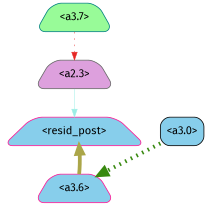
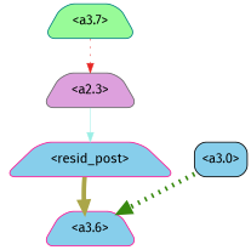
  strict digraph {
    fontname="Fira Sans"
    splines=true
    node [color=deeppink fillcolor=skyblue fontname="Fira Sans" shape=trapezium style="filled, rounded"]
    edge [fontname="Fira Sans" penwidth=0.6 style=dotted]
    "<a3.7>" [color=teal fillcolor=palegreen]
    "<a2.3>" [color=gray40 fillcolor=plum]
    "<a3.6>"
    "<resid_post>"
    "<a3.0>" [color=black shape=box]
    "<a3.7>" -> "<a2.3>" [color="#e62725"]
    "<a2.3>" -> "<resid_post>" [color="#9beee5" style=""]
-   "<a3.6>" -> "<resid_post>" [color="#aba649" penwidth=4.749041676521301 style=solid]
+   "<resid_post>" -> "<a3.6>" [color="#aba649" penwidth=4.749041676521301 style=solid]
    "<a3.0>" -> "<a3.6>" [color="#38890f" penwidth=5.004215121269226]
  }
